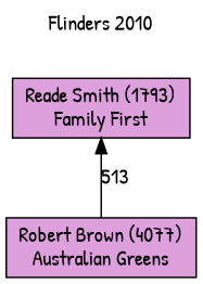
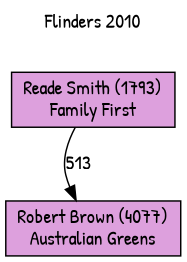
  digraph {
    label="Flinders 2010"
    labelloc=t
    mclimit=10
    fontname="Patrick Hand"
    node [shape=box style=filled fillcolor=plum fontname="Patrick Hand"]
    n1 [label="Reade Smith (1793)\nFamily First"]
    n2 [label="Robert Brown (4077)\nAustralian Greens"]
-   n2 -> n1 [label=513 fontname="Patrick Hand"]
+   n1 -> n2 [label=513 fontname="Patrick Hand"]
  }
